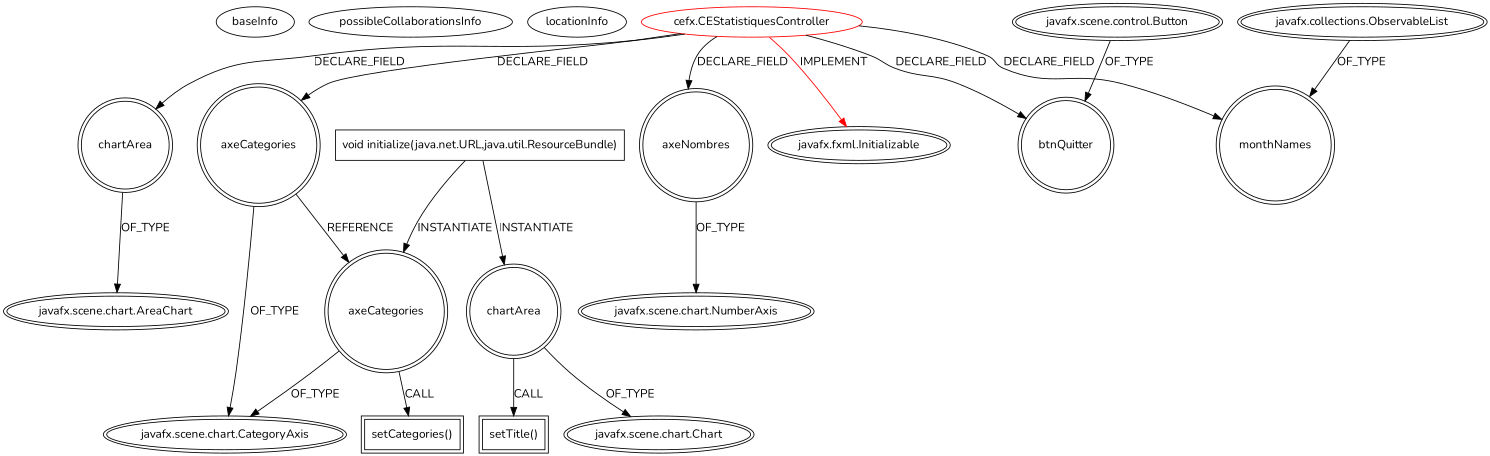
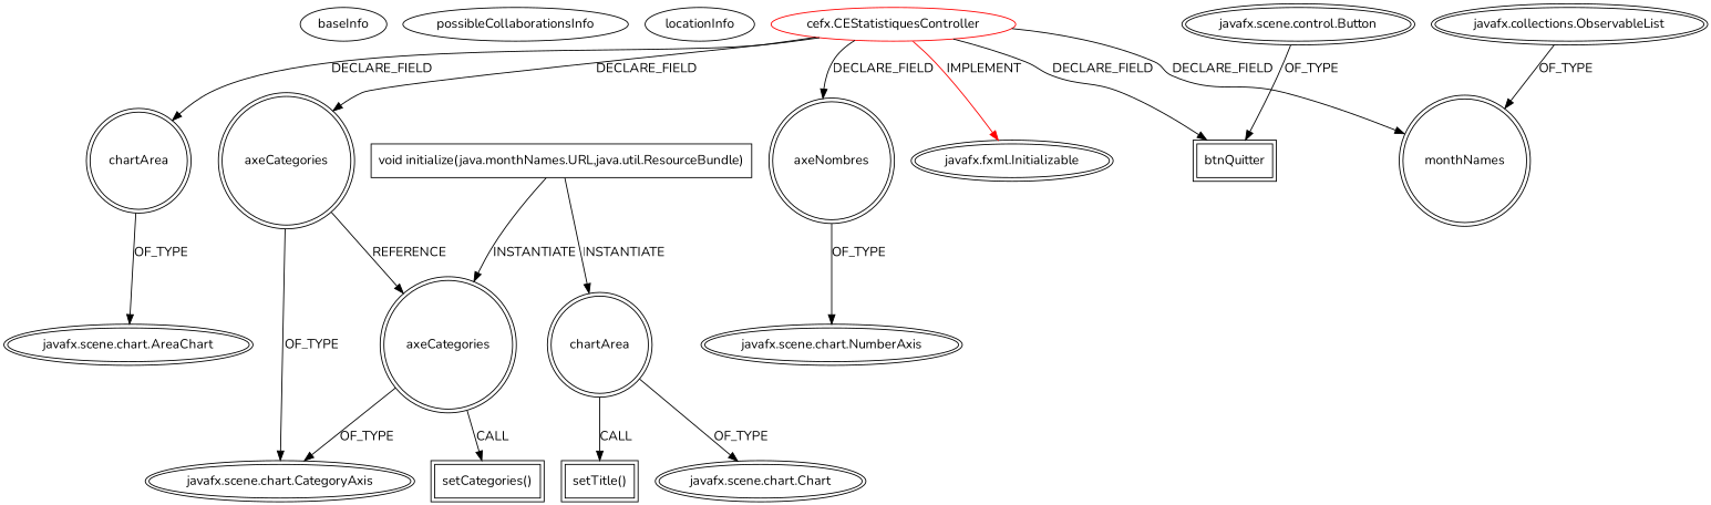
  digraph {
    fontname=Nunito
    node [fontname=Nunito isFrameworkType=true vertexType=FIELD_DECLARATION peripheries=2]
    edge [fontname=Nunito]
    baseInfo [category=extension_graph graphId=2023 isAnonymous=false possibleRelation=false isFrameworkType="" vertexType="" peripheries=""]
    possibleCollaborationsInfo [isFrameworkType="" vertexType="" peripheries=""]
    locationInfo [contextSignature=CEStatistiquesController filePath="/bianconejo-CEFX/CEFX-master/src/cefx/CEStatistiquesController.java" graphId=2023 projectName="bianconejo-CEFX" isFrameworkType="" vertexType="" peripheries=""]
    n4 [color=red isFrameworkType=false label="cefx.CEStatistiquesController" vertexType=ROOT_CLIENT_CLASS_DECLARATION peripheries=""]
    n5 [label="javafx.fxml.Initializable" vertexType=FRAMEWORK_INTERFACE_TYPE]
    n6 [label=axeCategories shape=circle]
    n7 [label=axeNombres shape=circle]
-   n8 [label=btnQuitter shape=circle]
+   n8 [label=btnQuitter shape=box]
    n9 [label=chartArea shape=circle]
    n10 [label=monthNames shape=circle]
    n11 [label="javafx.scene.chart.CategoryAxis" vertexType=FRAMEWORK_CLASS_TYPE]
    n12 [label=axeCategories shape=circle vertexType=VARIABLE_EXPRESION]
    n13 [label="javafx.scene.chart.NumberAxis" vertexType=FRAMEWORK_CLASS_TYPE]
    n14 [label="javafx.scene.chart.AreaChart" vertexType=FRAMEWORK_CLASS_TYPE]
-   n15 [isFrameworkType=false label="void initialize(java.net.URL,java.util.ResourceBundle)" shape=box vertexType=OVERRIDING_METHOD_DECLARATION peripheries=""]
+   n15 [isFrameworkType=false label="void initialize(java.monthNames.URL,java.util.ResourceBundle)" shape=box vertexType=OVERRIDING_METHOD_DECLARATION peripheries=""]
    n16 [label=chartArea shape=circle vertexType=VARIABLE_EXPRESION]
    n17 [label="setCategories()" shape=box vertexType=INSIDE_CALL]
    n18 [label="javafx.scene.control.Button" vertexType=FRAMEWORK_CLASS_TYPE]
    n19 [label="javafx.collections.ObservableList" vertexType=FRAMEWORK_INTERFACE_TYPE]
    n20 [label="javafx.scene.chart.Chart" vertexType=FRAMEWORK_CLASS_TYPE]
    n21 [label="setTitle()" shape=box vertexType=INSIDE_CALL]
    n4 -> n5 [color=red label=IMPLEMENT]
    n4 -> n6 [label=DECLARE_FIELD]
    n4 -> n7 [label=DECLARE_FIELD]
    n4 -> n8 [label=DECLARE_FIELD]
    n4 -> n9 [label=DECLARE_FIELD]
    n4 -> n10 [label=DECLARE_FIELD]
    n6 -> n11 [label=OF_TYPE]
    n6 -> n12 [label=REFERENCE]
    n7 -> n13 [label=OF_TYPE]
    n9 -> n14 [label=OF_TYPE]
    n12 -> n11 [label=OF_TYPE]
    n12 -> n17 [label=CALL]
    n15 -> n12 [label=INSTANTIATE]
    n15 -> n16 [label=INSTANTIATE]
    n16 -> n20 [label=OF_TYPE]
    n16 -> n21 [label=CALL]
    n18 -> n8 [label=OF_TYPE]
    n19 -> n10 [label=OF_TYPE]
  }
